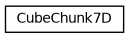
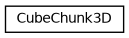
  digraph {
    rankdir=LR
-   n1 [color=black fillcolor=white fontname=Helvetica fontsize=10 height=0.2 label=CubeChunk7D shape=record style=filled width=0.4]
+   n1 [color=black fillcolor=white fontname=Helvetica fontsize=10 height=0.2 label=CubeChunk3D shape=record style=filled width=0.4]
  }
